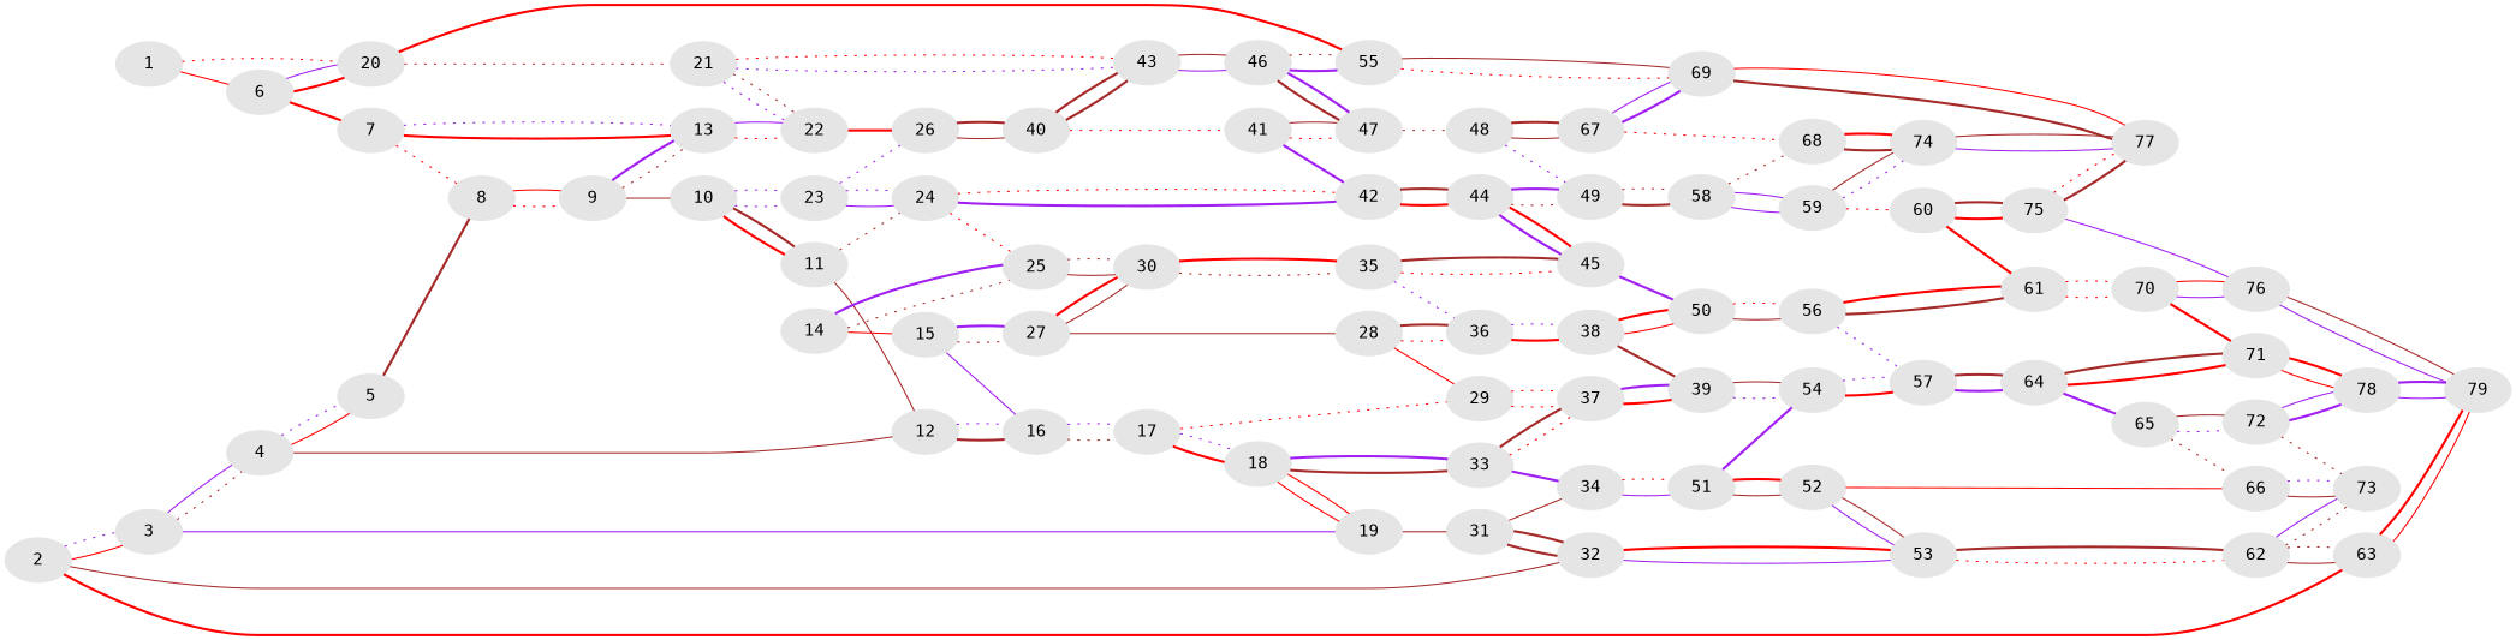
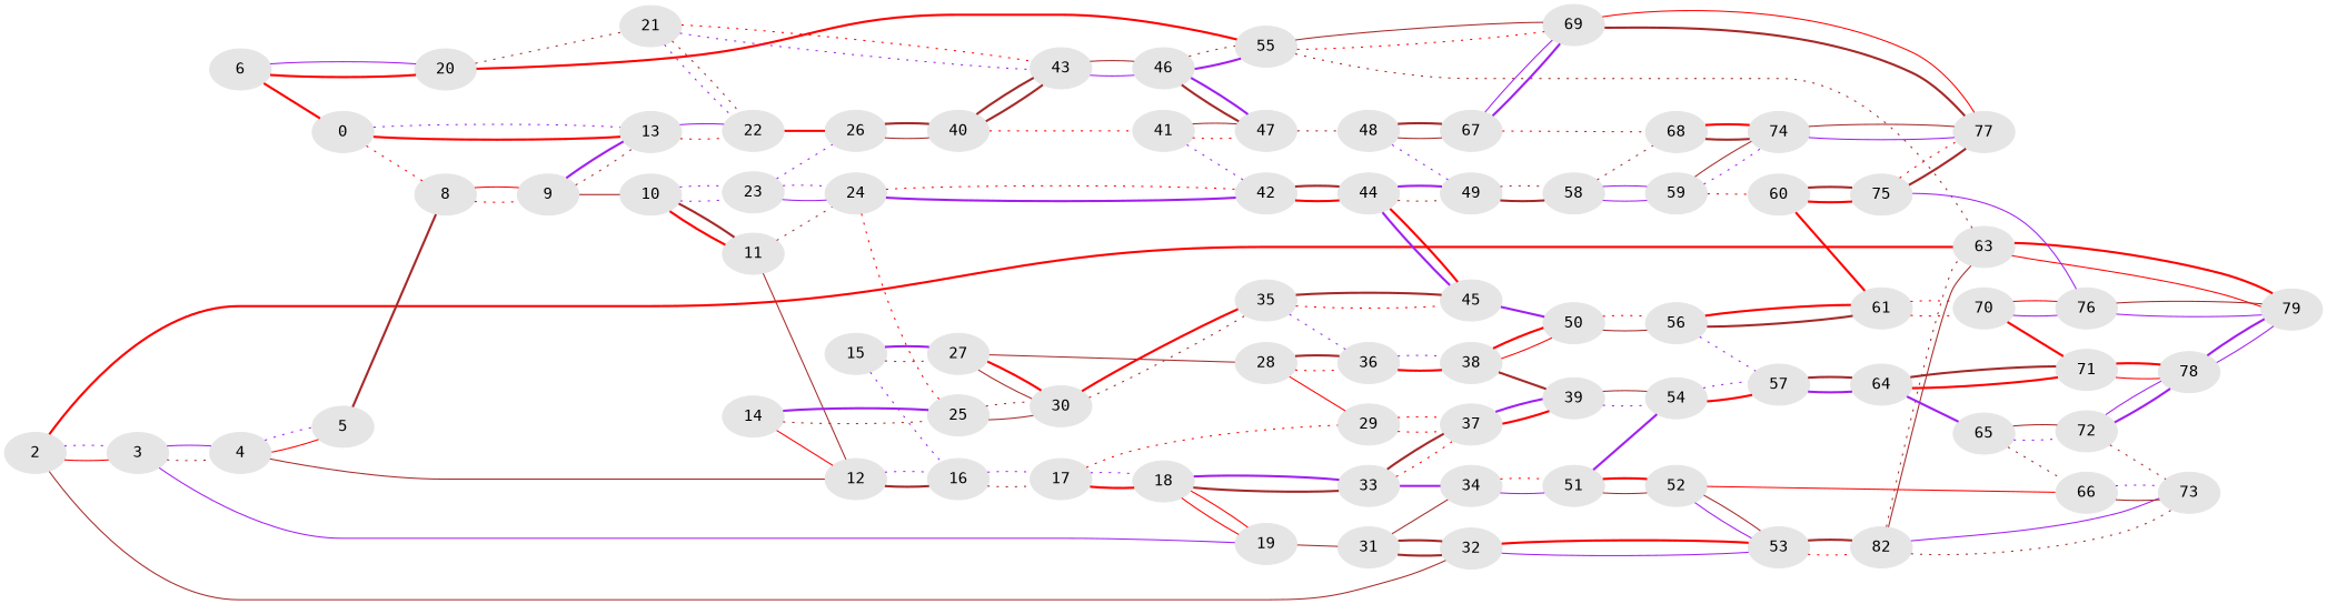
  graph {
    fontname="DejaVu Sans Mono"
    rankdir=LR
    node [color=gray90 fontname="DejaVu Sans Mono" style=filled]
    edge [color=brown fontname="DejaVu Sans Mono" style=bold]
-   1
    6
    20
    2
    3
    32
    63
-   7
+   7 [label=0]
    21
    55
    4
    19
    53
    79
    5
    12
    31
    8
    16
    9
    13
    22
    10
    11
    23
    24
    26
    14
    15
    25
    17
    27
    30
    28
    18
    29
    33
    37
    34
    43
    69
    46
    40
    42
    44
    35
    41
    36
    38
    39
    45
    51
-   62
+   62 [label=82]
    54
    52
    50
    56
    57
    47
    48
    49
    58
    67
    68
    59
    61
    66
    73
    64
    77
    70
    65
    71
    60
    74
    75
    76
    72
    78
-   1 -- 6 [color=red style=solid]
-   1 -- 20 [color=red style=dotted]
    6 -- 20 [color=red]
    6 -- 20 [color=purple style=solid]
    6 -- 7 [color=red]
    20 -- 21 [style=dotted]
    20 -- 55 [color=red]
    2 -- 3 [color=red style=solid]
    2 -- 3 [color=purple style=dotted]
    2 -- 32 [style=solid]
    2 -- 63 [color=red]
    3 -- 4 [style=dotted]
    3 -- 4 [color=purple style=solid]
    3 -- 19 [color=purple style=solid]
    32 -- 53 [color=purple style=solid]
    32 -- 53 [color=red]
    63 -- 79 [color=red style=solid]
    63 -- 79 [color=red]
    7 -- 8 [color=red style=dotted]
    7 -- 13 [color=red]
    7 -- 13 [color=purple style=dotted]
    21 -- 22 [color=purple style=dotted]
    21 -- 22 [style=dotted]
    21 -- 43 [color=purple style=dotted]
    21 -- 43 [color=red style=dotted]
+   55 -- 63 [style=dotted]
    55 -- 69 [color=red style=dotted]
    55 -- 69 [style=solid]
    4 -- 5 [color=red style=solid]
    4 -- 5 [color=purple style=dotted]
    4 -- 12 [style=solid]
    19 -- 31 [style=solid]
    53 -- 62 [color=red style=dotted]
    53 -- 62
    5 -- 8
    12 -- 16
    12 -- 16 [color=purple style=dotted]
    31 -- 32
    31 -- 32
    31 -- 34 [style=solid]
    8 -- 9 [color=red style=dotted]
    8 -- 9 [color=red style=solid]
    16 -- 17 [style=dotted]
    16 -- 17 [color=purple style=dotted]
    9 -- 13 [style=dotted]
    9 -- 13 [color=purple]
    9 -- 10 [style=solid]
    13 -- 22 [color=red style=dotted]
    13 -- 22 [color=purple style=solid]
    22 -- 26 [color=red]
    10 -- 11 [color=red]
    10 -- 11
    10 -- 23 [color=purple style=dotted]
    10 -- 23 [color=purple style=dotted]
    11 -- 12 [style=solid]
    11 -- 24 [style=dotted]
    23 -- 24 [color=purple style=solid]
    23 -- 24 [color=purple style=dotted]
    23 -- 26 [color=purple style=dotted]
    24 -- 25 [color=red style=dotted]
    24 -- 42 [color=purple]
    24 -- 42 [color=red style=dotted]
    26 -- 40 [style=solid]
    26 -- 40
-   14 -- 15 [color=red style=solid]
+   14 -- 12 [color=red style=solid]
    14 -- 25 [style=dotted]
    14 -- 25 [color=purple]
-   15 -- 16 [color=purple style=solid]
+   15 -- 16 [color=purple style=dotted]
    15 -- 27 [style=dotted]
    15 -- 27 [color=purple]
    25 -- 30 [style=solid]
    25 -- 30 [style=dotted]
    17 -- 18 [color=red]
    17 -- 18 [color=purple style=dotted]
    17 -- 29 [color=red style=dotted]
    27 -- 30 [style=solid]
    27 -- 30 [color=red]
    27 -- 28 [style=solid]
    30 -- 35 [style=dotted]
    30 -- 35 [color=red]
    28 -- 29 [color=red style=solid]
    28 -- 36 [color=red style=dotted]
    28 -- 36
    18 -- 19 [color=red style=solid]
    18 -- 19 [color=red style=solid]
    18 -- 33
    18 -- 33 [color=purple]
    29 -- 37 [color=red style=dotted]
    29 -- 37 [color=red style=dotted]
    33 -- 37 [color=red style=dotted]
    33 -- 37
    33 -- 34 [color=purple]
    37 -- 39 [color=red]
    37 -- 39 [color=purple]
    34 -- 51 [color=purple style=solid]
    34 -- 51 [color=red style=dotted]
    43 -- 46 [color=purple style=solid]
    43 -- 46 [style=solid]
    69 -- 77
    69 -- 77 [color=red style=solid]
    46 -- 55 [color=purple]
    46 -- 55 [style=dotted]
    46 -- 47
    46 -- 47 [color=purple]
    40 -- 43
    40 -- 43
    40 -- 41 [color=red style=dotted]
    42 -- 44 [color=red]
    42 -- 44
    44 -- 45 [color=purple]
    44 -- 45 [color=red]
    44 -- 49 [style=dotted]
    44 -- 49 [color=purple]
    35 -- 36 [color=purple style=dotted]
    35 -- 45 [color=red style=dotted]
    35 -- 45
-   41 -- 42 [color=purple]
+   41 -- 42 [color=purple style=dotted]
    41 -- 47 [color=red style=dotted]
    41 -- 47 [style=solid]
    36 -- 38 [color=red]
    36 -- 38 [color=purple style=dotted]
    38 -- 39
    38 -- 50 [color=red style=solid]
    38 -- 50 [color=red]
    39 -- 54 [color=purple style=dotted]
    39 -- 54 [style=solid]
    45 -- 50 [color=purple]
    51 -- 54 [color=purple]
    51 -- 52 [style=solid]
    51 -- 52 [color=red]
    62 -- 63 [style=solid]
    62 -- 63 [style=dotted]
    62 -- 73 [style=dotted]
    62 -- 73 [color=purple style=solid]
    54 -- 57 [color=red]
    54 -- 57 [color=purple style=dotted]
    52 -- 53 [color=purple style=solid]
    52 -- 53 [style=solid]
    52 -- 66 [color=red style=solid]
    50 -- 56 [style=solid]
    50 -- 56 [color=red style=dotted]
    56 -- 57 [color=purple style=dotted]
    56 -- 61
    56 -- 61 [color=red]
    57 -- 64 [color=purple]
    57 -- 64
    47 -- 48 [style=dotted]
    48 -- 49 [color=purple style=dotted]
    48 -- 67 [style=solid]
    48 -- 67
    49 -- 58
    49 -- 58 [style=dotted]
    58 -- 68 [style=dotted]
    58 -- 59 [color=purple style=solid]
    58 -- 59 [color=purple style=solid]
    67 -- 69 [color=purple]
    67 -- 69 [color=purple style=solid]
    67 -- 68 [color=red style=dotted]
    68 -- 74
    68 -- 74 [color=red]
    59 -- 60 [color=red style=dotted]
    59 -- 74 [color=purple style=dotted]
    59 -- 74 [style=solid]
    61 -- 70 [color=red style=dotted]
    61 -- 70 [color=red style=dotted]
    66 -- 73 [style=solid]
    66 -- 73 [color=purple style=dotted]
    64 -- 65 [color=purple]
    64 -- 71 [color=red]
    64 -- 71
    70 -- 71 [color=red]
    70 -- 76 [color=purple style=solid]
    70 -- 76 [color=red style=solid]
    65 -- 66 [style=dotted]
    65 -- 72 [color=purple style=dotted]
    65 -- 72 [style=solid]
    71 -- 78 [color=red style=solid]
    71 -- 78 [color=red]
    60 -- 61 [color=red]
    60 -- 75 [color=red]
    60 -- 75
    74 -- 77 [color=purple style=solid]
    74 -- 77 [style=solid]
    75 -- 77
    75 -- 77 [color=red style=dotted]
    75 -- 76 [color=purple style=solid]
    76 -- 79 [color=purple style=solid]
    76 -- 79 [style=solid]
    72 -- 73 [style=dotted]
    72 -- 78 [color=purple]
    72 -- 78 [color=purple style=solid]
    78 -- 79 [color=purple style=solid]
    78 -- 79 [color=purple]
  }
